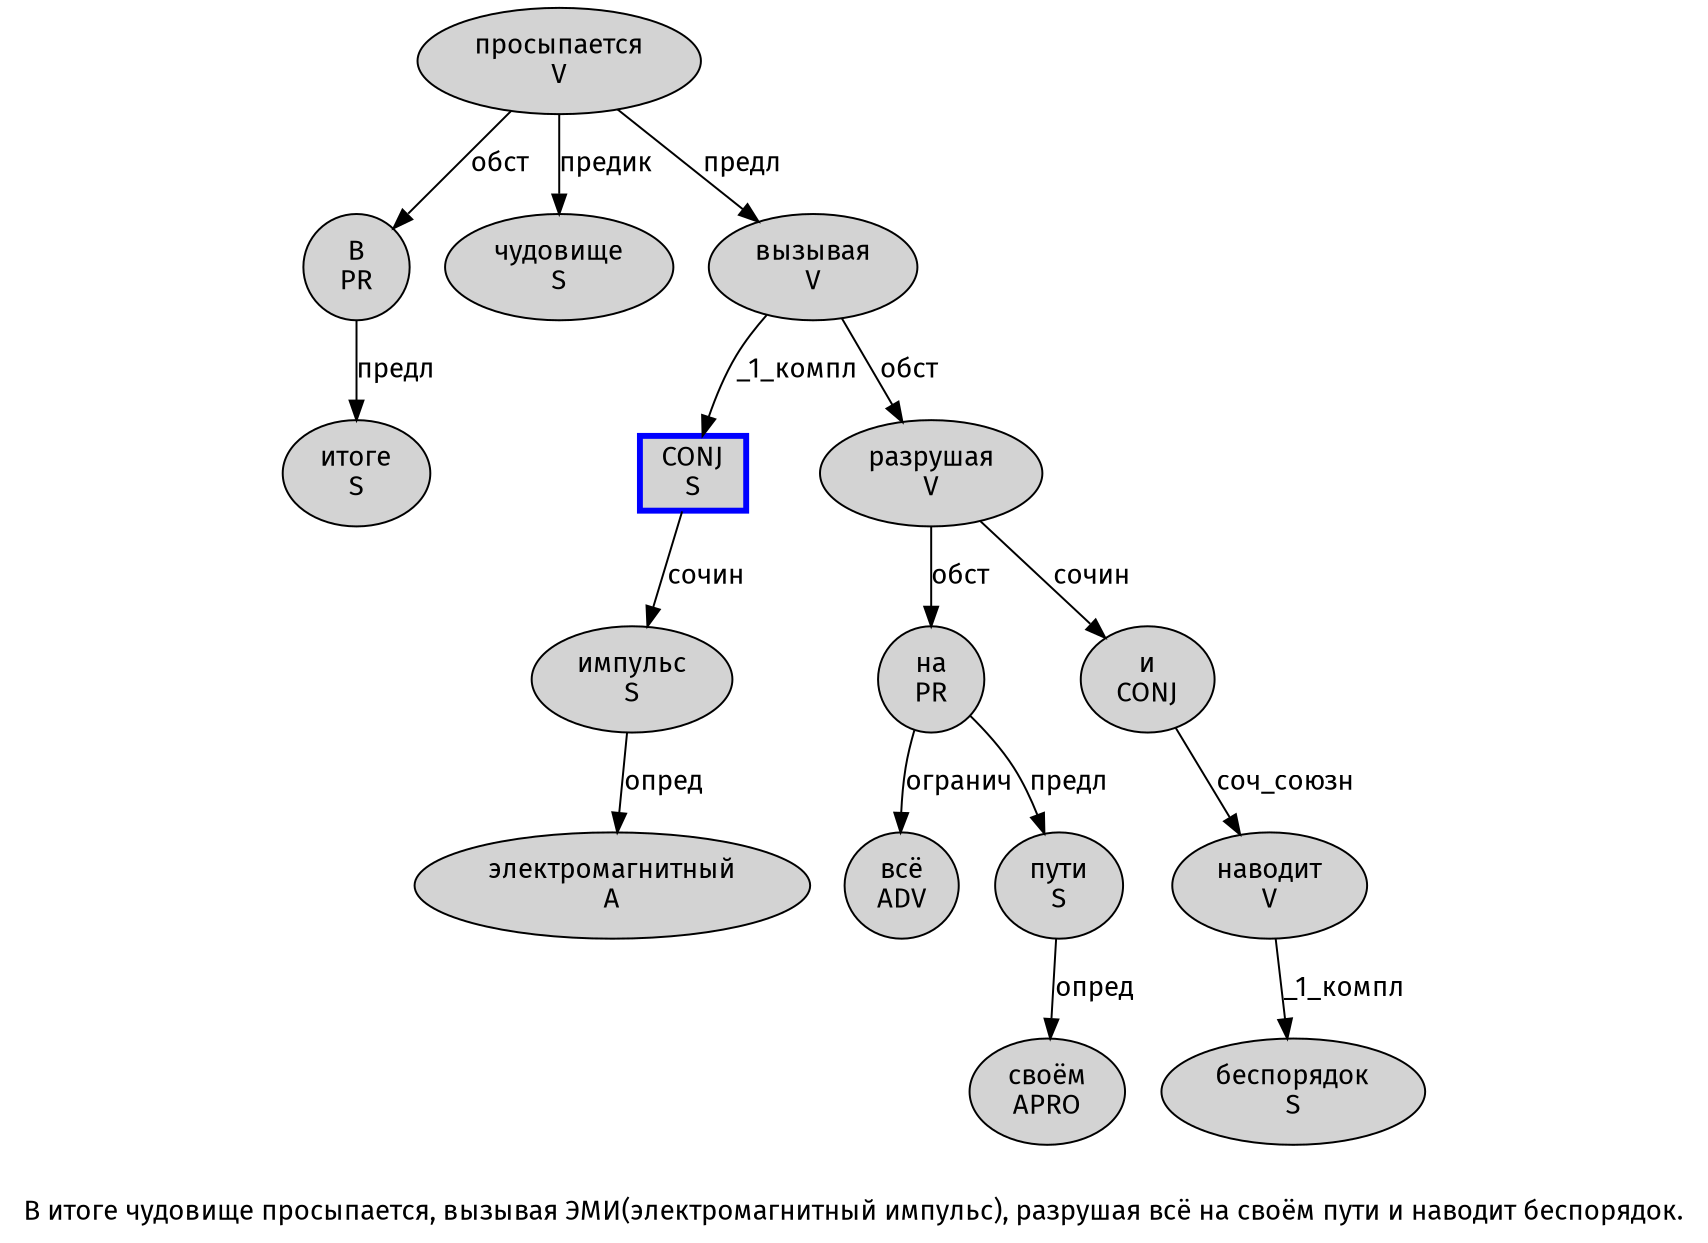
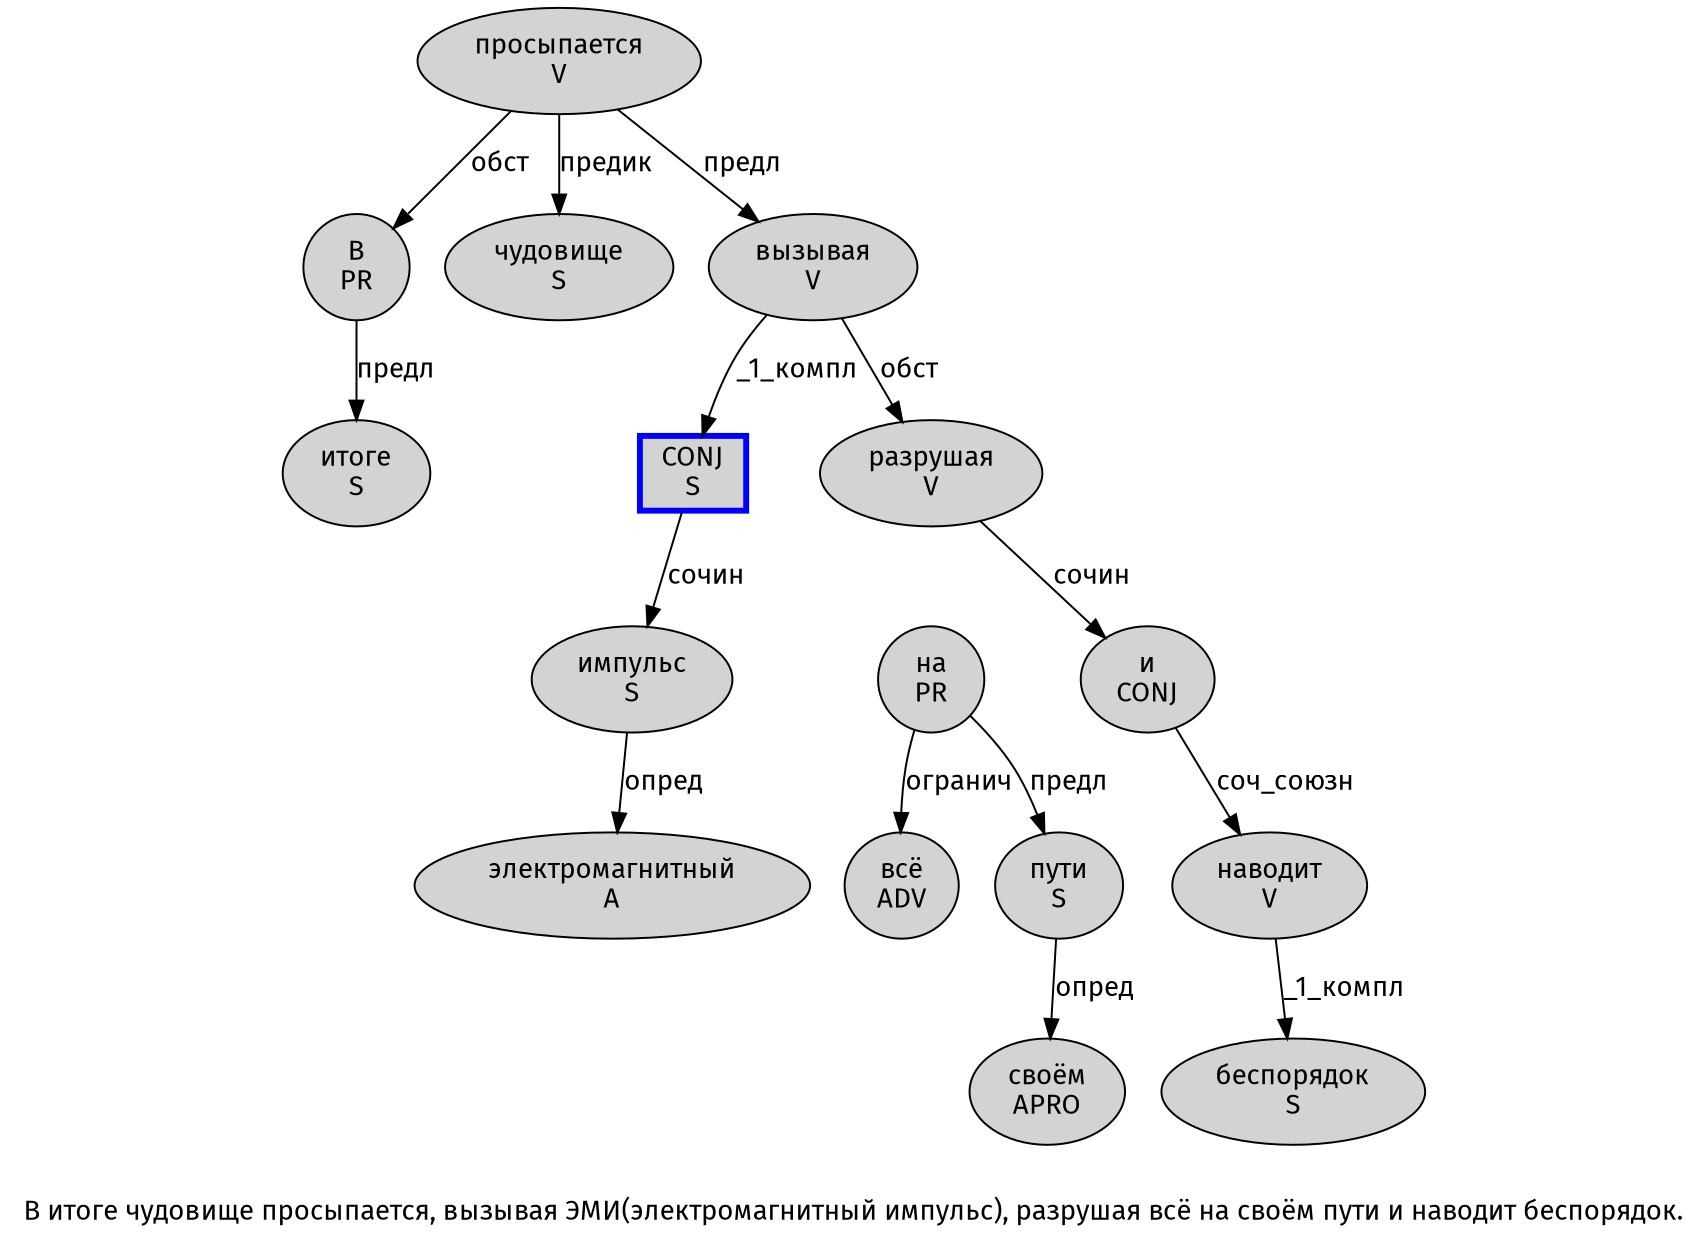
  digraph {
    fontname="Fira Sans"
    label="В итоге чудовище просыпается, вызывая ЭМИ(электромагнитный импульс), разрушая всё на своём пути и наводит беспорядок."
    node [fillcolor=lightgray fontname="Fira Sans" penwidth=1 shape=ellipse style=filled]
    edge [fontname="Fira Sans"]
    n1 [label="В\nPR"]
    n2 [label="итоге\nS"]
    n3 [label="чудовище\nS"]
    n4 [label="просыпается\nV"]
    n5 [label="вызывая\nV"]
    n6 [color=blue label="CONJ\nS" penwidth=3 shape=box]
    n7 [label="разрушая\nV"]
    n8 [label="импульс\nS"]
    n9 [label="на\nPR"]
    n10 [label="и\nCONJ"]
    n11 [label="электромагнитный\nA"]
    n12 [label="всё\nADV"]
    n13 [label="пути\nS"]
    n14 [label="наводит\nV"]
    n15 [label="своём\nAPRO"]
    n16 [label="беспорядок\nS"]
    n1 -> n2 [label="предл"]
    n4 -> n1 [label="обст"]
    n4 -> n3 [label="предик"]
    n4 -> n5 [label="предл"]
    n5 -> n6 [label="_1_компл"]
    n5 -> n7 [label="обст"]
    n6 -> n8 [label="сочин"]
-   n7 -> n9 [label="обст"]
    n7 -> n10 [label="сочин"]
    n8 -> n11 [label="опред"]
    n9 -> n12 [label="огранич"]
    n9 -> n13 [label="предл"]
    n10 -> n14 [label="соч_союзн"]
    n13 -> n15 [label="опред"]
    n14 -> n16 [label="_1_компл"]
  }
